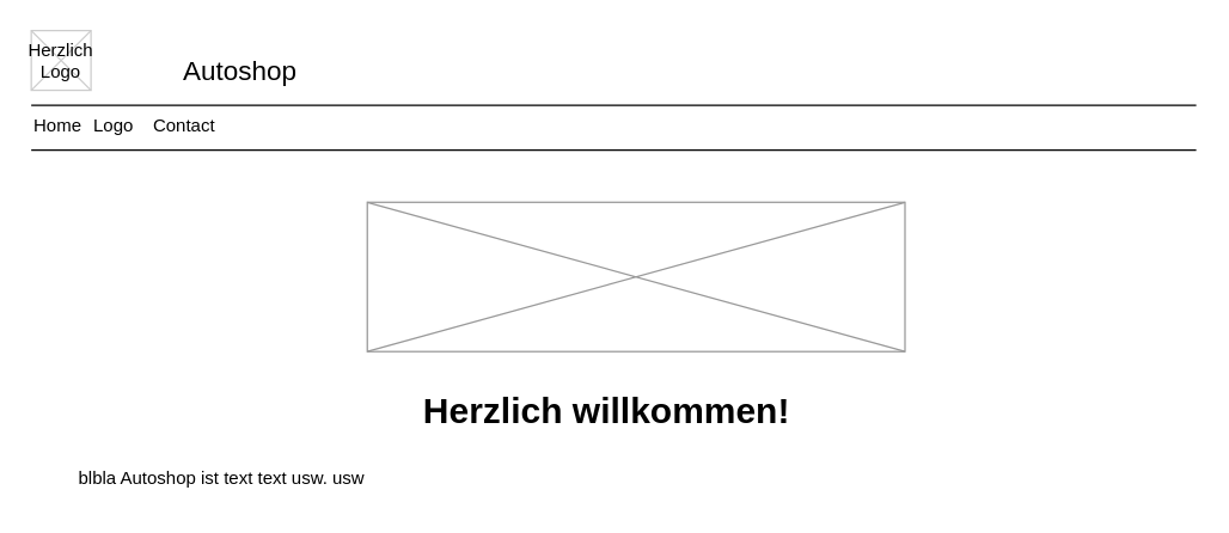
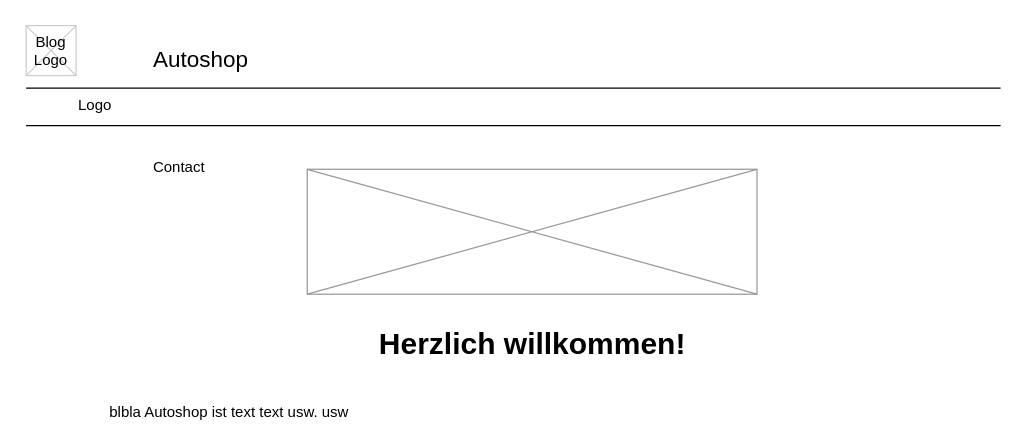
  <mxCell id="0" />
  <mxCell id="1" parent="0" />
  <mxCell id="2" value="Autoshop" style="text;spacingTop=-5;fontSize=18;fontStyle=0" vertex="1" parent="1"><mxGeometry x="120" y="35" width="230" height="20" as="geometry" /></mxCell>
  <mxCell id="3" value="" style="line;strokeWidth=1" vertex="1" parent="1"><mxGeometry x="20" y="65" width="780" height="10" as="geometry" /></mxCell>
  <mxCell id="4" value="" style="line;strokeWidth=1" vertex="1" parent="1"><mxGeometry x="20" y="95" width="780" height="10" as="geometry" /></mxCell>
- <mxCell id="5" value="Home" style="text;spacingTop=-5;" vertex="1" parent="1"><mxGeometry x="20" y="75" width="30" height="20" as="geometry" /></mxCell>
  <mxCell id="6" value="Logo" style="text;spacingTop=-5;" vertex="1" parent="1"><mxGeometry x="60" y="75" width="30" height="20" as="geometry" /></mxCell>
  <mxCell id="7" value="" style="verticalLabelPosition=bottom;verticalAlign=top;strokeWidth=1;shape=mxgraph.mockup.graphics.iconGrid;strokeColor=#CCCCCC;gridSize=1,1;" vertex="1" parent="1"><mxGeometry x="20" y="20" width="40" height="40" as="geometry" /></mxCell>
- <mxCell id="8" value="Herzlich &#10;Logo" style="text;spacingTop=-5;align=center" vertex="1" parent="1"><mxGeometry x="20" y="25" width="40" height="40" as="geometry" /></mxCell>
- <mxCell id="9" value="Contact" style="text;spacingTop=-5;" vertex="1" parent="1"><mxGeometry x="100" y="75" width="30" height="20" as="geometry" /></mxCell>
+ <mxCell id="8" value="Blog &#10;Logo" style="text;spacingTop=-5;align=center" vertex="1" parent="1"><mxGeometry x="20" y="25" width="40" height="40" as="geometry" /></mxCell>
+ <mxCell id="9" value="Contact" style="text;spacingTop=-5;" vertex="1" parent="1"><mxGeometry x="120" y="125" width="30" height="20" as="geometry" /></mxCell>
  <mxCell id="10" value="" style="verticalLabelPosition=bottom;shadow=0;dashed=0;align=center;html=1;verticalAlign=top;strokeWidth=1;shape=mxgraph.mockup.graphics.simpleIcon;strokeColor=#999999;" vertex="1" parent="1"><mxGeometry x="245" y="135" width="360" height="100" as="geometry" /></mxCell>
- <mxCell id="11" value="&lt;b style=&quot;font-size: 24px;&quot;&gt;Herzlich willkommen!&lt;/b&gt;" style="text;html=1;align=center;verticalAlign=middle;resizable=0;points=[];autosize=1;strokeColor=none;fillColor=none;" vertex="1" parent="1"><mxGeometry x="270" y="255" width="270" height="40" as="geometry" /></mxCell>
- <mxCell id="12" value="&lt;div align=&quot;left&quot;&gt;blbla Autoshop ist text text usw. usw&lt;/div&gt;" style="text;html=1;align=left;verticalAlign=middle;resizable=0;points=[];autosize=1;strokeColor=none;fillColor=none;" vertex="1" parent="1"><mxGeometry x="50" y="305" width="220" height="30" as="geometry" /></mxCell>
+ <mxCell id="11" value="&lt;b style=&quot;font-size: 24px;&quot;&gt;Herzlich willkommen!&lt;/b&gt;" style="text;html=1;align=center;verticalAlign=middle;resizable=0;points=[];autosize=1;strokeColor=none;fillColor=none;" vertex="1" parent="1"><mxGeometry x="290" y="255" width="270" height="40" as="geometry" /></mxCell>
+ <mxCell id="12" value="&lt;div align=&quot;left&quot;&gt;blbla Autoshop ist text text usw. usw&lt;/div&gt;" style="text;html=1;align=left;verticalAlign=middle;resizable=0;points=[];autosize=1;strokeColor=none;fillColor=none;" vertex="1" parent="1"><mxGeometry x="85" y="315" width="220" height="30" as="geometry" /></mxCell>
